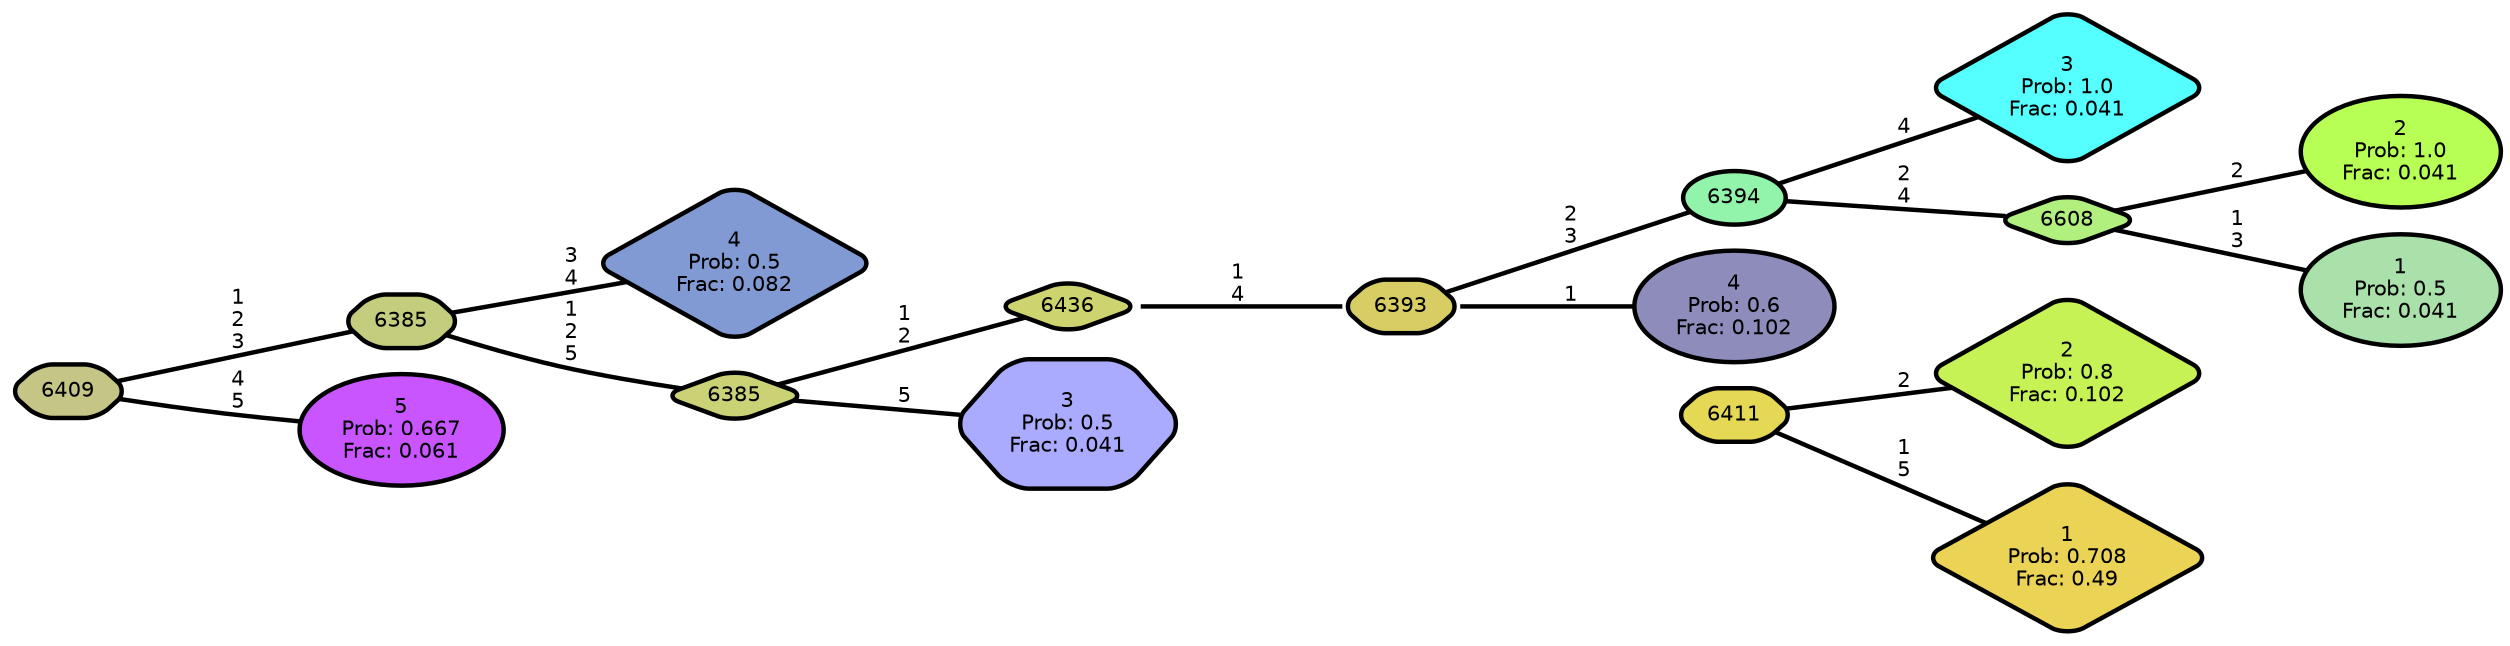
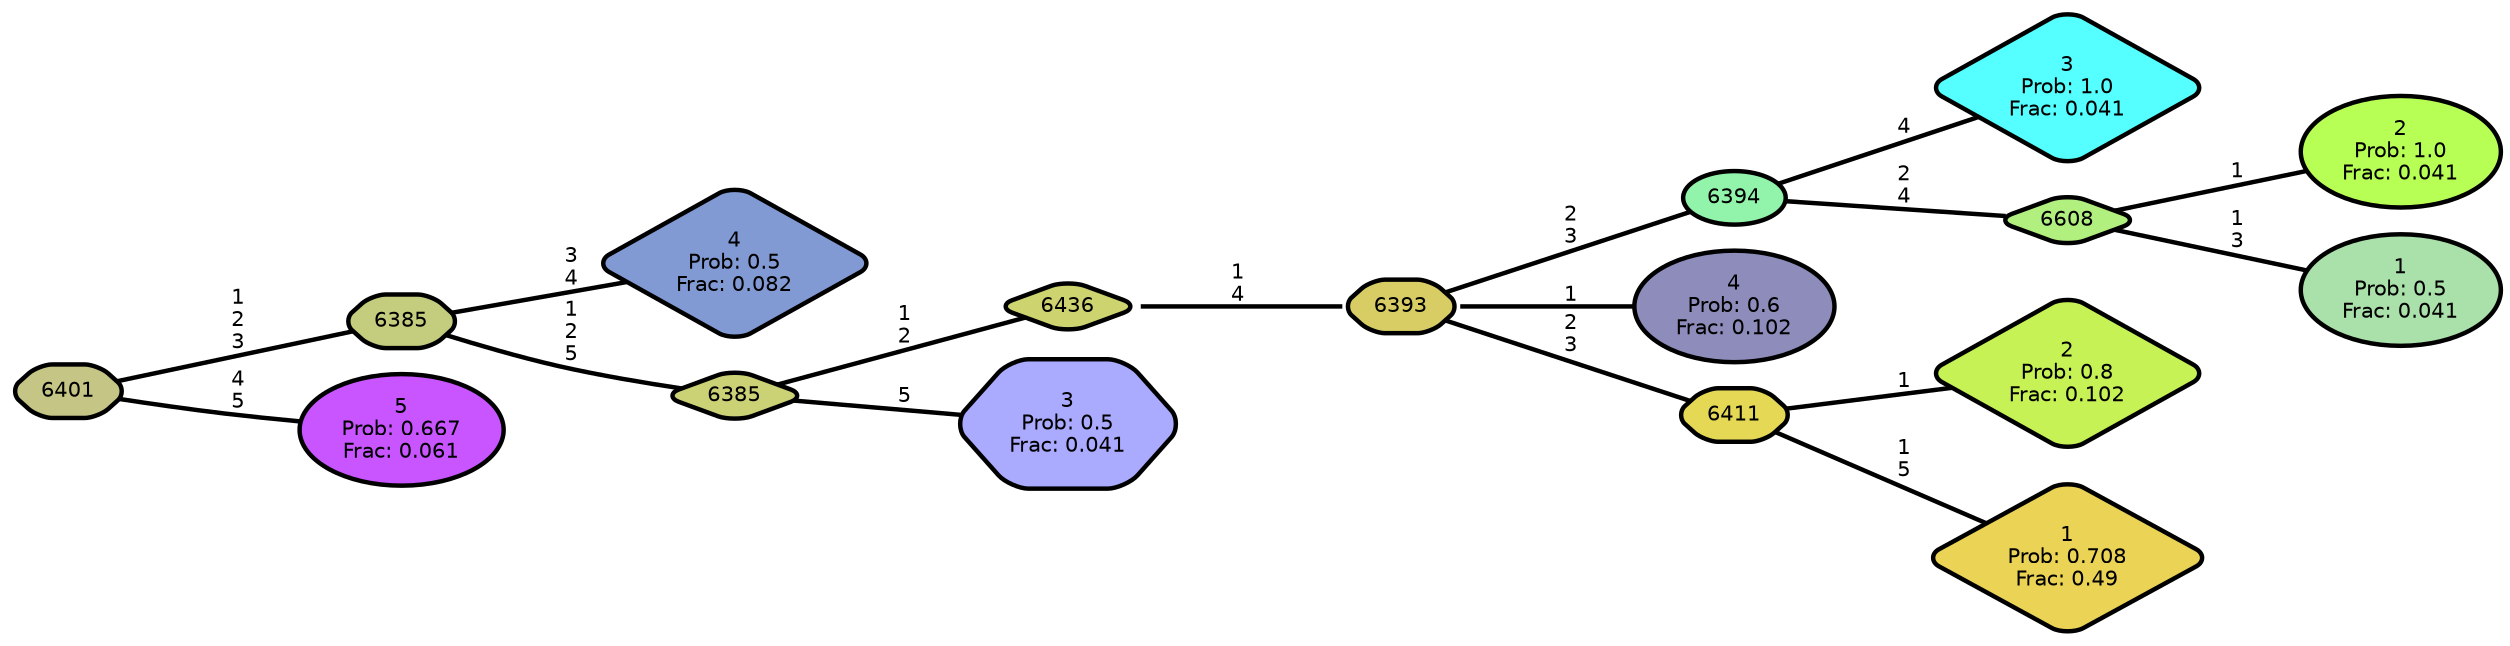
  graph {
    rankdir=LR
    ranksep="0 equally"
    splines=straight
    node [color=black fontcolor=black fontname=helvetica penwidth=3 shape=diamond style="filled, rounded"]
    edge [color=black fontname=helvetica penwidth=3]
    n1 [fillcolor="#829ad4" label="4\nProb: 0.5\nFrac: 0.082"]
    n2 [fillcolor="#c4cc7d" label=6385 shape=hexagon]
    n3 [fillcolor="#cbd175" label=6385]
    n4 [fillcolor="#cdd36e" label=6436]
    n5 [fillcolor="#aaaaff" label="3\nProb: 0.5\nFrac: 0.041" shape=hexagon]
    n6 [fillcolor="#55ffff" label="3\nProb: 1.0\nFrac: 0.041"]
    n7 [fillcolor="#92f4aa" label=6394 shape=ellipse]
    n8 [fillcolor="#b1ef7f" label=6608]
    n9 [fillcolor="#b8ff55" label="2\nProb: 1.0\nFrac: 0.041" shape=ellipse]
    n10 [fillcolor="#aae0aa" label="1\nProb: 0.5\nFrac: 0.041" shape=ellipse]
    n11 [fillcolor="#d7cd64" label=6393 shape=hexagon]
    n12 [fillcolor="#8d8cbb" label="4\nProb: 0.6\nFrac: 0.102" shape=ellipse]
    n13 [fillcolor="#e4d855" label=6411 shape=hexagon]
    n14 [fillcolor="#c6f255" label="2\nProb: 0.8\nFrac: 0.102"]
    n15 [fillcolor="#ead355" label="1\nProb: 0.708\nFrac: 0.49"]
-   n16 [fillcolor="#c5c585" label=6409 shape=hexagon]
+   n16 [fillcolor="#c5c585" label=6401 shape=hexagon]
    n17 [fillcolor="#c855ff" label="5\nProb: 0.667\nFrac: 0.061" shape=ellipse]
    subgraph sub_1 {
      rank=same
    }
    n2 -- n1 [label=" 3\n 4"]
    n2 -- n3 [label=" 1\n 2\n 5"]
    n3 -- n4 [label=" 1\n 2"]
    n3 -- n5 [label=" 5"]
    n4 -- n11 [label=" 1\n 4"]
    n7 -- n6 [label=" 4"]
    n7 -- n8 [label=" 2\n 4"]
-   n8 -- n9 [label=" 2"]
+   n8 -- n9 [label=" 1"]
    n8 -- n10 [label=" 1\n 3"]
    n11 -- n7 [label=" 2\n 3"]
    n11 -- n12 [label=" 1"]
-   n13 -- n14 [label=" 2"]
+   n11 -- n13 [label=" 2\n 3"]
+   n13 -- n14 [label=" 1"]
    n13 -- n15 [label=" 1\n 5"]
    n16 -- n2 [label=" 1\n 2\n 3"]
    n16 -- n17 [label=" 4\n 5"]
  }
